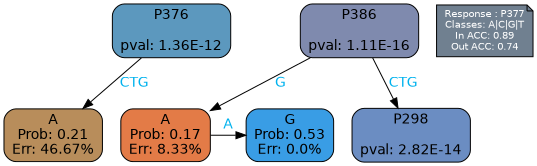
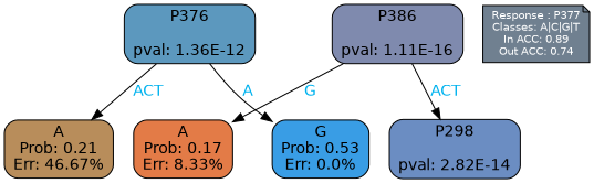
  digraph {
    ranksep=equally
    splines=polylines
    node [color=black fontname=helvetica shape=box style="filled, rounded"]
    edge [fontcolor=deepskyblue2 fontname=helvetica]
    n1 [fillcolor="#399de5" label="G\nProb: 0.53\nErr: 0.0%"]
    n2 [fillcolor="#b88d5b" label="A\nProb: 0.21\nErr: 46.67%"]
    n3 [fillcolor="#e37b47" label="A\nProb: 0.17\nErr: 8.33%"]
    n4 [align=left fillcolor=slategray fontcolor=white fontsize=10 label="Response : P377\nClasses: A|C|G|T\nIn ACC: 0.89\nOut ACC: 0.74\n" shape=note style=filled]
    n5 [fillcolor="#7f8aae" label="P386\n\npval: 1.11E-16"]
    n6 [fillcolor="#6b8dc2" label="P298\n\npval: 2.82E-14"]
    n7 [fillcolor="#5c98be" label="P376\n\npval: 1.36E-12"]
    subgraph sub_1 {
      rank=same
      n1
      n2
      n3
    }
    subgraph sub_2 {
      rank=same
      n4
      n5
    }
    n5 -> n3 [label=G]
-   n5 -> n6 [label=CTG]
-   n3 -> n1 [label=A]
-   n7 -> n2 [label=CTG]
+   n5 -> n6 [label=ACT]
+   n7 -> n1 [label=A]
+   n7 -> n2 [label=ACT]
  }
